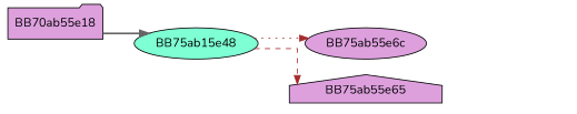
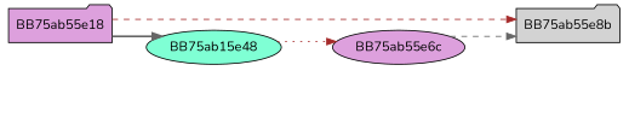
  digraph {
    fontname=Nunito
    rankdir=LR
    splines=ortho
    node [fillcolor=plum fontname=Nunito shape=folder style=filled]
    edge [color=brown fontname=Nunito style=dashed]
-   BB75ab55e18 [label=BB70ab55e18]
+   BB75ab55e8b [fillcolor=lightgrey]
+   BB75ab55e18
    n3 [fillcolor=aquamarine label=BB75ab15e48 shape=ellipse]
    BB75ab55e6c [shape=ellipse]
-   BB75ab55e65 [shape=house]
+   BB75ab55e18 -> BB75ab55e8b
    BB75ab55e18 -> n3 [color=gray40 style=bold]
    n3 -> BB75ab55e6c [style=dotted]
-   n3 -> BB75ab55e65
+   BB75ab55e6c -> BB75ab55e8b [color=gray40]
  }
